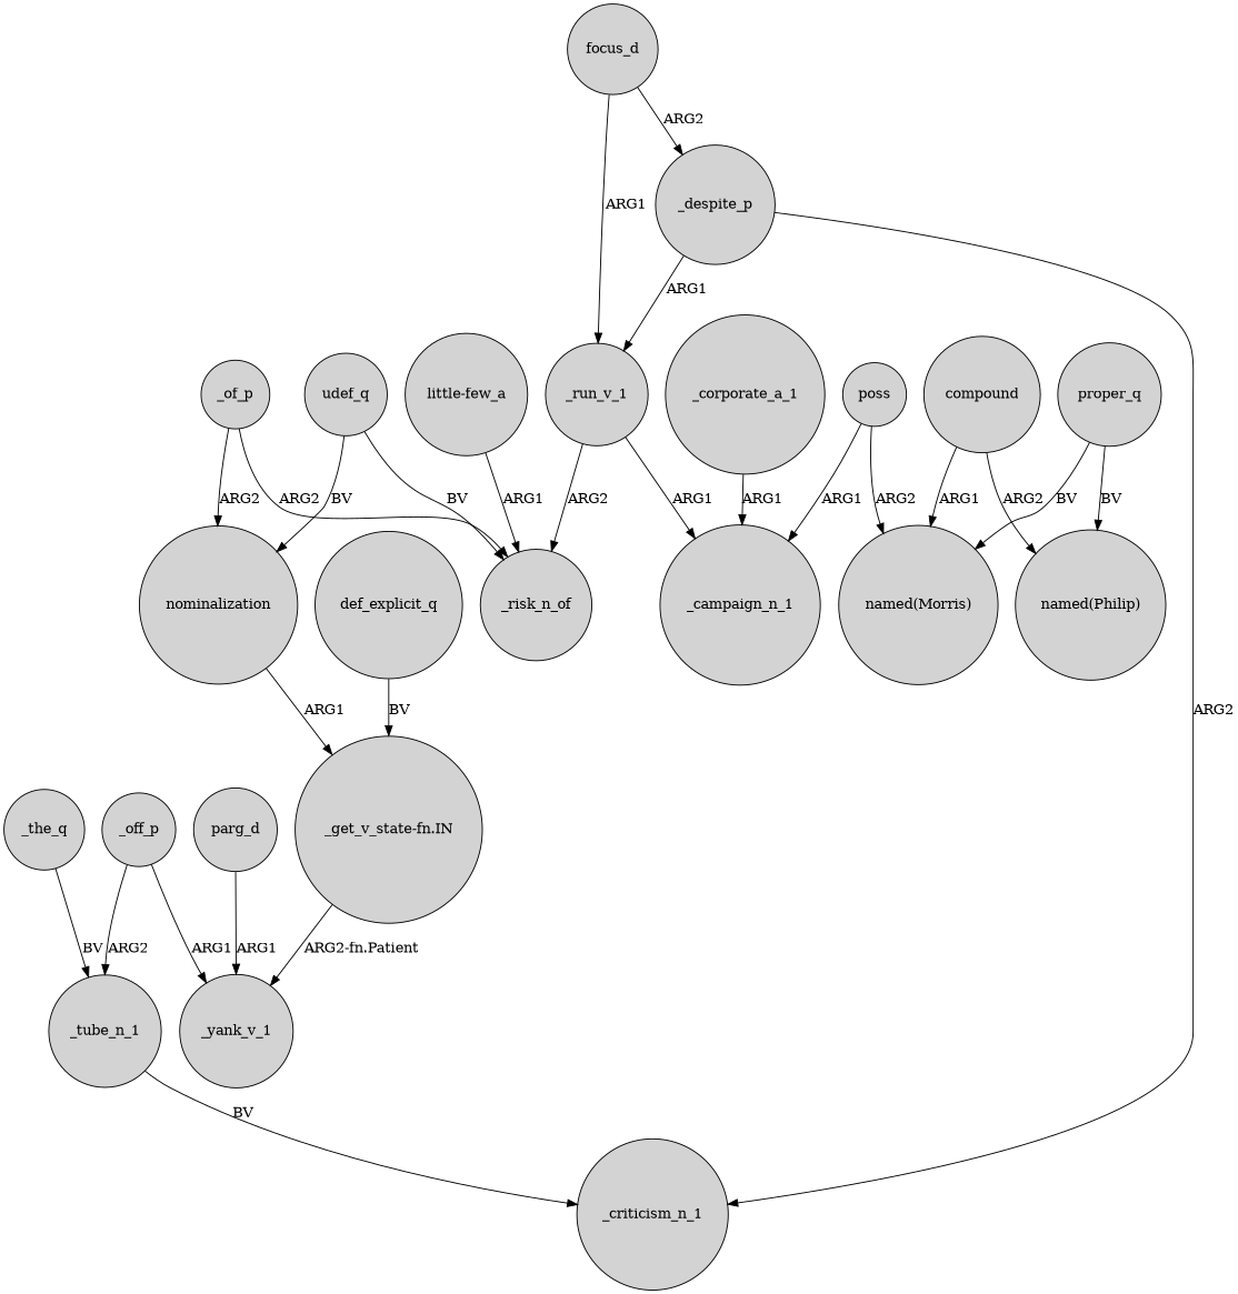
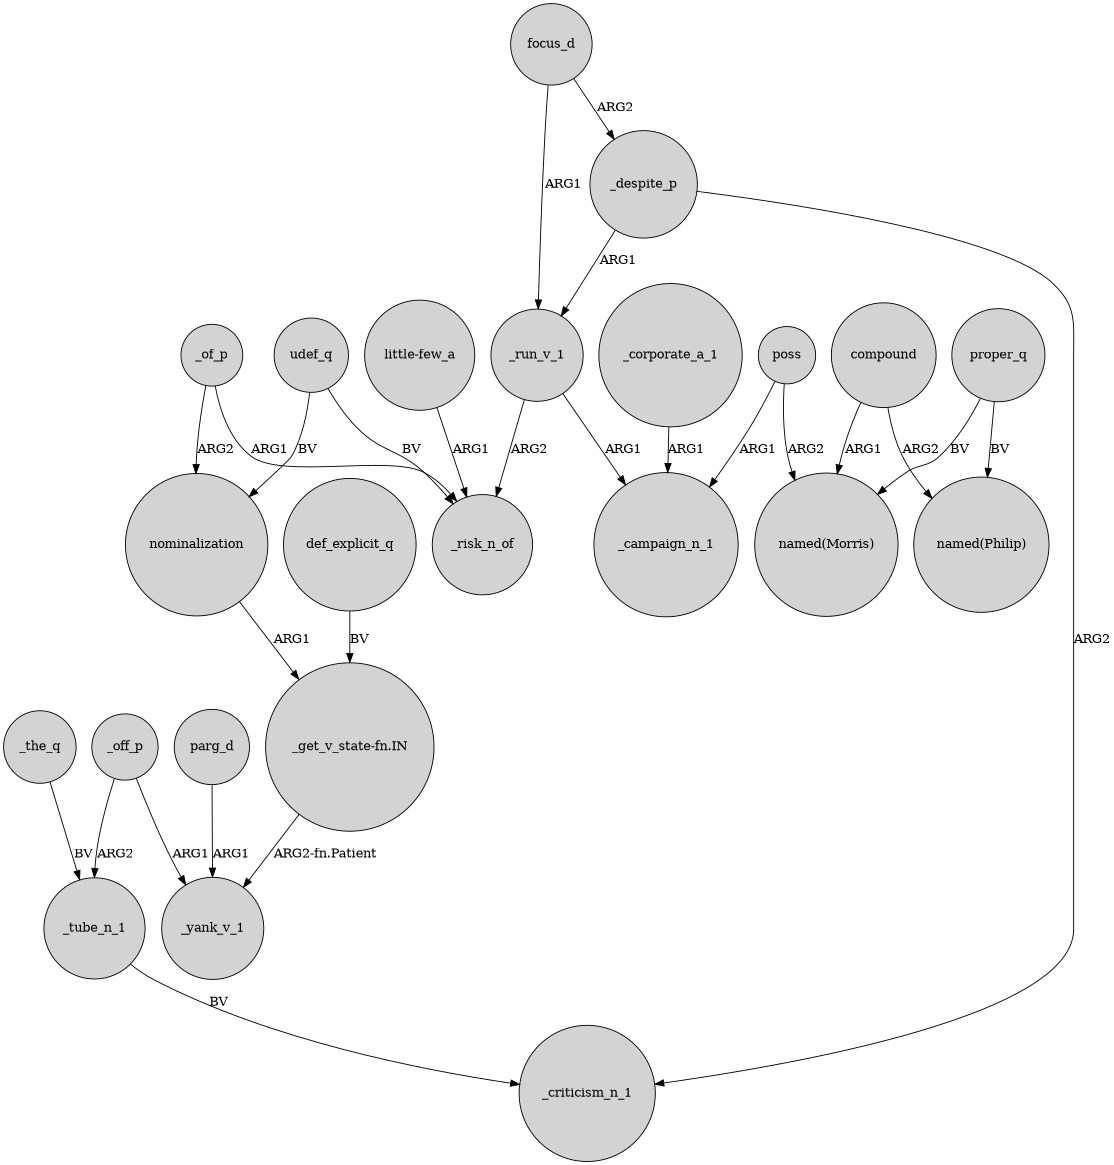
  digraph {
    node [shape=circle style=filled]
    udef_q
    _risk_n_of
    nominalization
    "_get_v_state-fn.IN"
    focus_d
    _run_v_1
    _despite_p
    _campaign_n_1
    _criticism_n_1
    _off_p
    _yank_v_1
    _tube_n_1
    compound
    "named(Philip)"
    "named(Morris)"
    proper_q
    _of_p
    parg_d
    _the_q
    def_explicit_q
    "little-few_a"
    poss
    _corporate_a_1
    udef_q -> _risk_n_of [label=BV]
    udef_q -> nominalization [label=BV]
    nominalization -> "_get_v_state-fn.IN" [label=ARG1]
    "_get_v_state-fn.IN" -> _yank_v_1 [label="ARG2-fn.Patient"]
    focus_d -> _run_v_1 [label=ARG1]
    focus_d -> _despite_p [label=ARG2]
    _run_v_1 -> _risk_n_of [label=ARG2]
    _run_v_1 -> _campaign_n_1 [label=ARG1]
    _despite_p -> _run_v_1 [label=ARG1]
    _despite_p -> _criticism_n_1 [label=ARG2]
    _off_p -> _yank_v_1 [label=ARG1]
    _off_p -> _tube_n_1 [label=ARG2]
    _tube_n_1 -> _criticism_n_1 [label=BV]
    compound -> "named(Philip)" [label=ARG2]
    compound -> "named(Morris)" [label=ARG1]
    proper_q -> "named(Philip)" [label=BV]
    proper_q -> "named(Morris)" [label=BV]
-   _of_p -> _risk_n_of [label=ARG2]
+   _of_p -> _risk_n_of [label=ARG1]
    _of_p -> nominalization [label=ARG2]
    parg_d -> _yank_v_1 [label=ARG1]
    _the_q -> _tube_n_1 [label=BV]
    def_explicit_q -> "_get_v_state-fn.IN" [label=BV]
    "little-few_a" -> _risk_n_of [label=ARG1]
    poss -> _campaign_n_1 [label=ARG1]
    poss -> "named(Morris)" [label=ARG2]
    _corporate_a_1 -> _campaign_n_1 [label=ARG1]
  }
